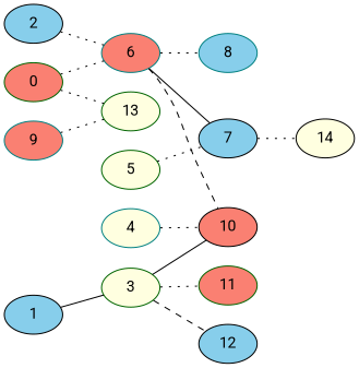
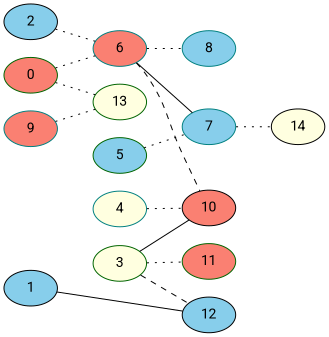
  strict graph {
    fontname=Roboto
    rankdir=LR
    node [color=darkgreen fillcolor=salmon fontname=Roboto style=filled]
    edge [fontname=Roboto style=dotted]
    0
    6 [color=teal]
    13 [fillcolor=lightyellow]
    10 [color=black]
-   7 [color=black fillcolor=skyblue]
+   7 [color=teal fillcolor=skyblue]
    8 [color=teal fillcolor=skyblue]
    1 [color=black fillcolor=skyblue]
    12 [color=black fillcolor=skyblue]
    2 [color=black fillcolor=skyblue]
    3 [fillcolor=lightyellow]
    11
    4 [color=teal fillcolor=lightyellow]
-   5 [fillcolor=lightyellow]
+   5 [fillcolor=skyblue]
    14 [color=black fillcolor=lightyellow]
    9 [color=teal]
    0 -- 6
    0 -- 13
    6 -- 10 [style=dashed]
    6 -- 7 [style=solid]
    6 -- 8
    7 -- 14
-   1 -- 3 [style=solid]
+   1 -- 12 [style=solid]
    2 -- 6
    3 -- 10 [style=solid]
    3 -- 12 [style=dashed]
    3 -- 11
    4 -- 10
    5 -- 7
    9 -- 13
  }
